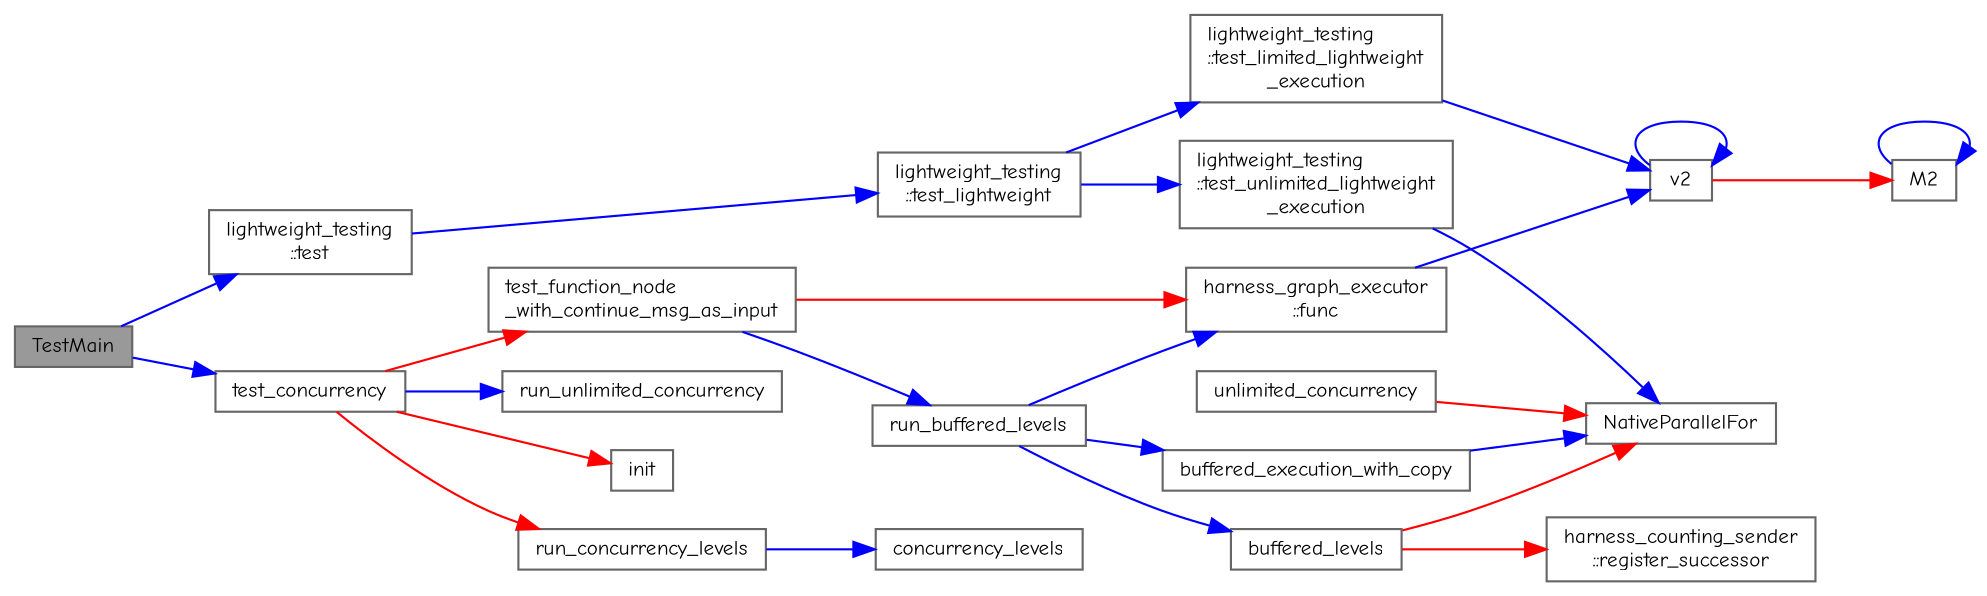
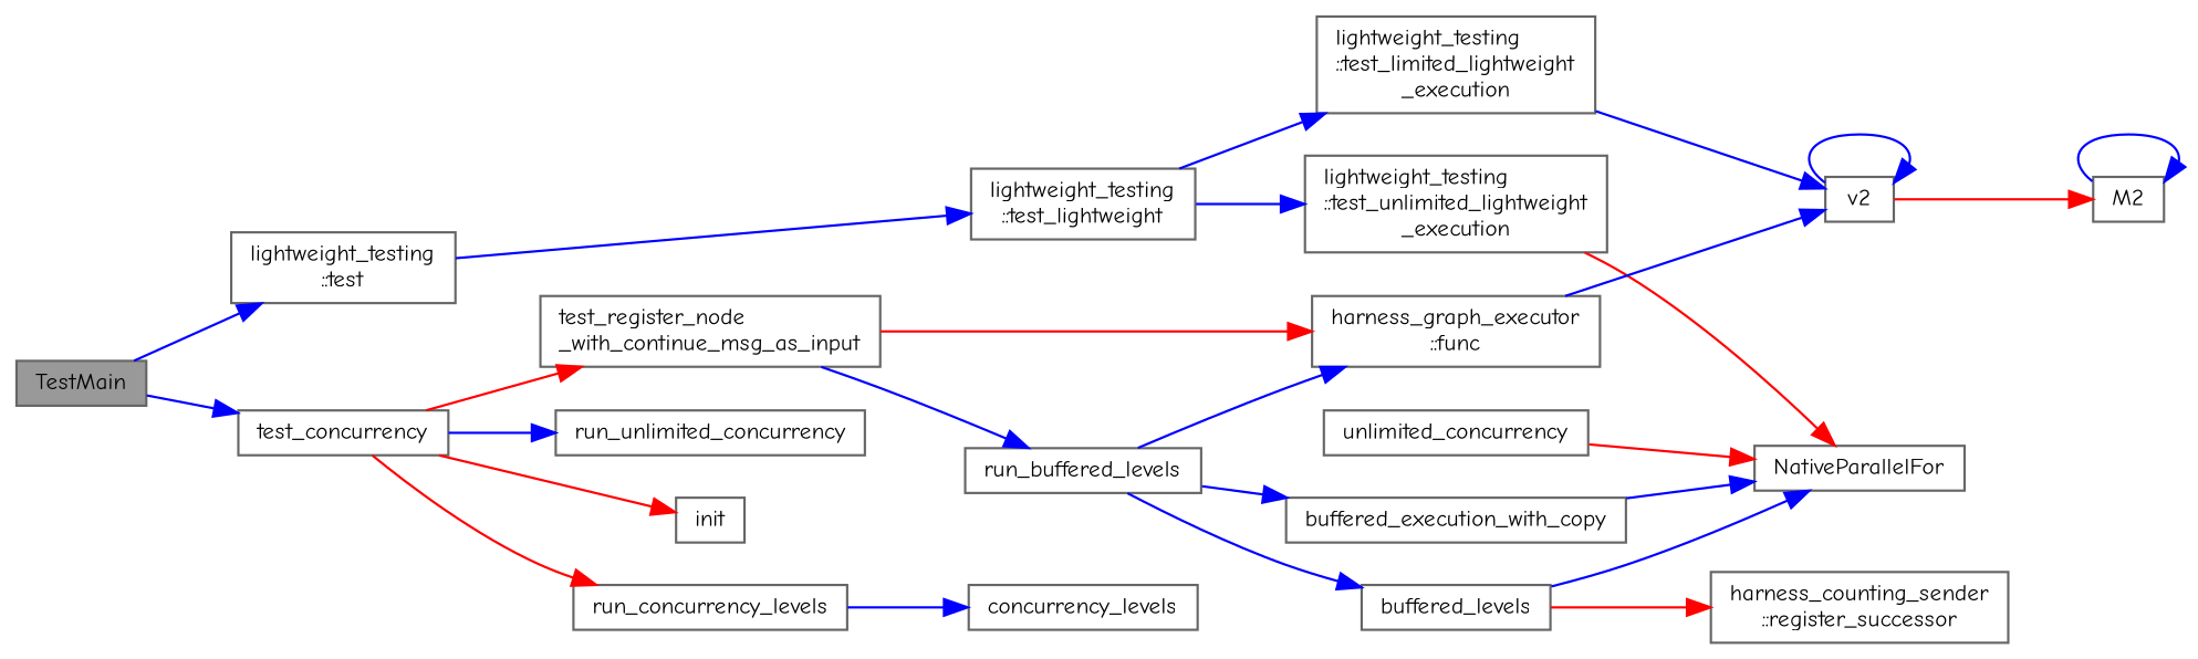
  digraph {
    fontname="Comic Neue"
    rankdir=LR
    node [color=grey40 fillcolor=white fontname="Comic Neue" fontsize=10 shape=box style=filled]
    edge [color=blue fontname="Comic Neue" fontsize=10 labelfontname=Helvetica labelfontsize=10 style=solid]
    n1 [color=gray40 fillcolor=grey60 fontcolor=black height=0.2 label=TestMain width=0.4]
    n2 [height=0.2 label="lightweight_testing\l::test" width=0.4]
    n3 [height=0.2 label=test_concurrency width=0.4]
    n4 [height=0.2 label="lightweight_testing\l::test_lightweight" width=0.4]
    n5 [height=0.2 label=init width=0.4]
    n6 [height=0.2 label=run_concurrency_levels width=0.4]
    n7 [height=0.2 label=run_unlimited_concurrency width=0.4]
-   n8 [height=0.2 label="test_function_node\l_with_continue_msg_as_input" width=0.4]
+   n8 [height=0.2 label="test_register_node\l_with_continue_msg_as_input" width=0.4]
    n9 [height=0.2 label="lightweight_testing\l::test_limited_lightweight\l_execution" width=0.4]
    n10 [height=0.2 label="lightweight_testing\l::test_unlimited_lightweight\l_execution" width=0.4]
    n11 [height=0.2 label=v2 width=0.4]
    n12 [height=0.2 label=NativeParallelFor width=0.4]
    n13 [height=0.2 label=run_buffered_levels width=0.4]
    n14 [height=0.2 label=buffered_levels width=0.4]
    n15 [height=0.2 label=buffered_execution_with_copy width=0.4]
    n16 [height=0.2 label="harness_graph_executor\l::func" width=0.4]
    n17 [height=0.2 label=concurrency_levels width=0.4]
    n18 [height=0.2 label="harness_counting_sender\l::register_successor" width=0.4]
    n19 [height=0.2 label=M2 width=0.4]
    n20 [height=0.2 label=unlimited_concurrency width=0.4]
    n1 -> n2
    n1 -> n3
    n2 -> n4
    n3 -> n5 [color=red]
    n3 -> n6 [color=red]
    n3 -> n7
    n3 -> n8 [color=red]
    n4 -> n9
    n4 -> n10
    n6 -> n17
    n8 -> n13
    n8 -> n16 [color=red]
    n9 -> n11
-   n10 -> n12
+   n10 -> n12 [color=red]
    n11 -> n11
    n11 -> n19 [color=red]
    n13 -> n14
    n13 -> n15
    n13 -> n16
-   n14 -> n12 [color=red]
+   n14 -> n12
    n14 -> n18 [color=red]
    n15 -> n12
    n16 -> n11
    n19 -> n19
    n20 -> n12 [color=red]
  }
